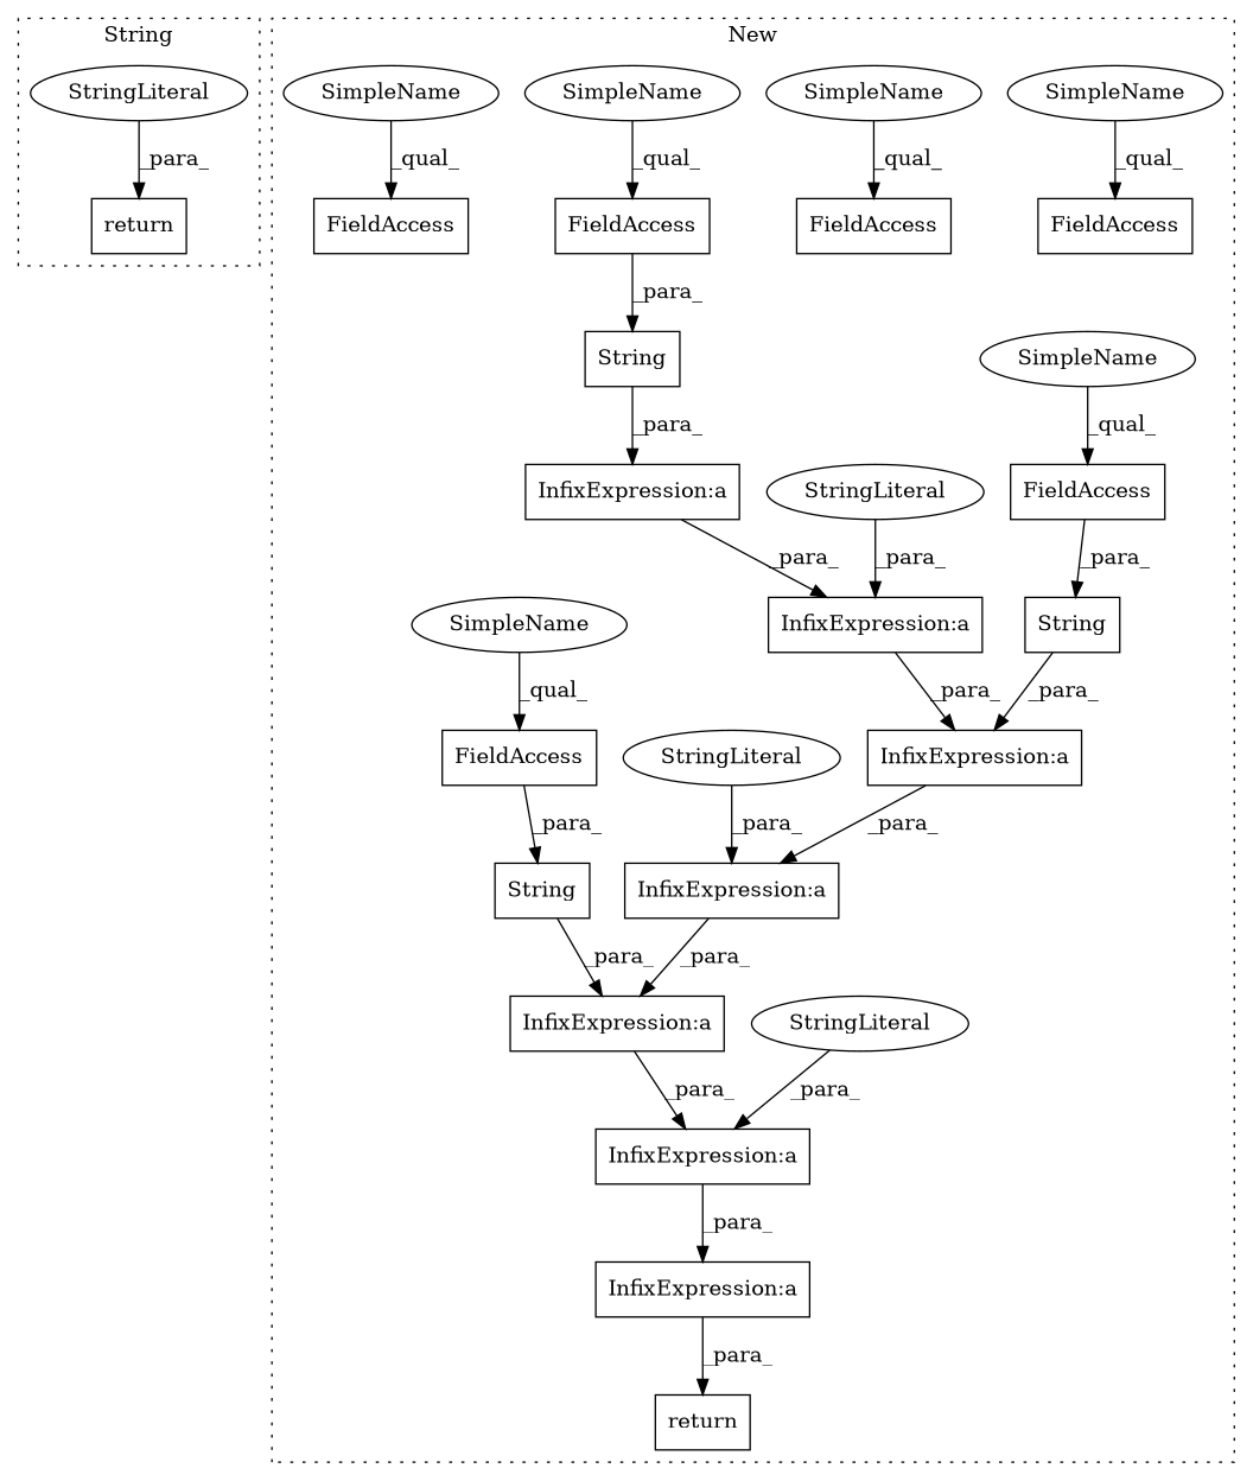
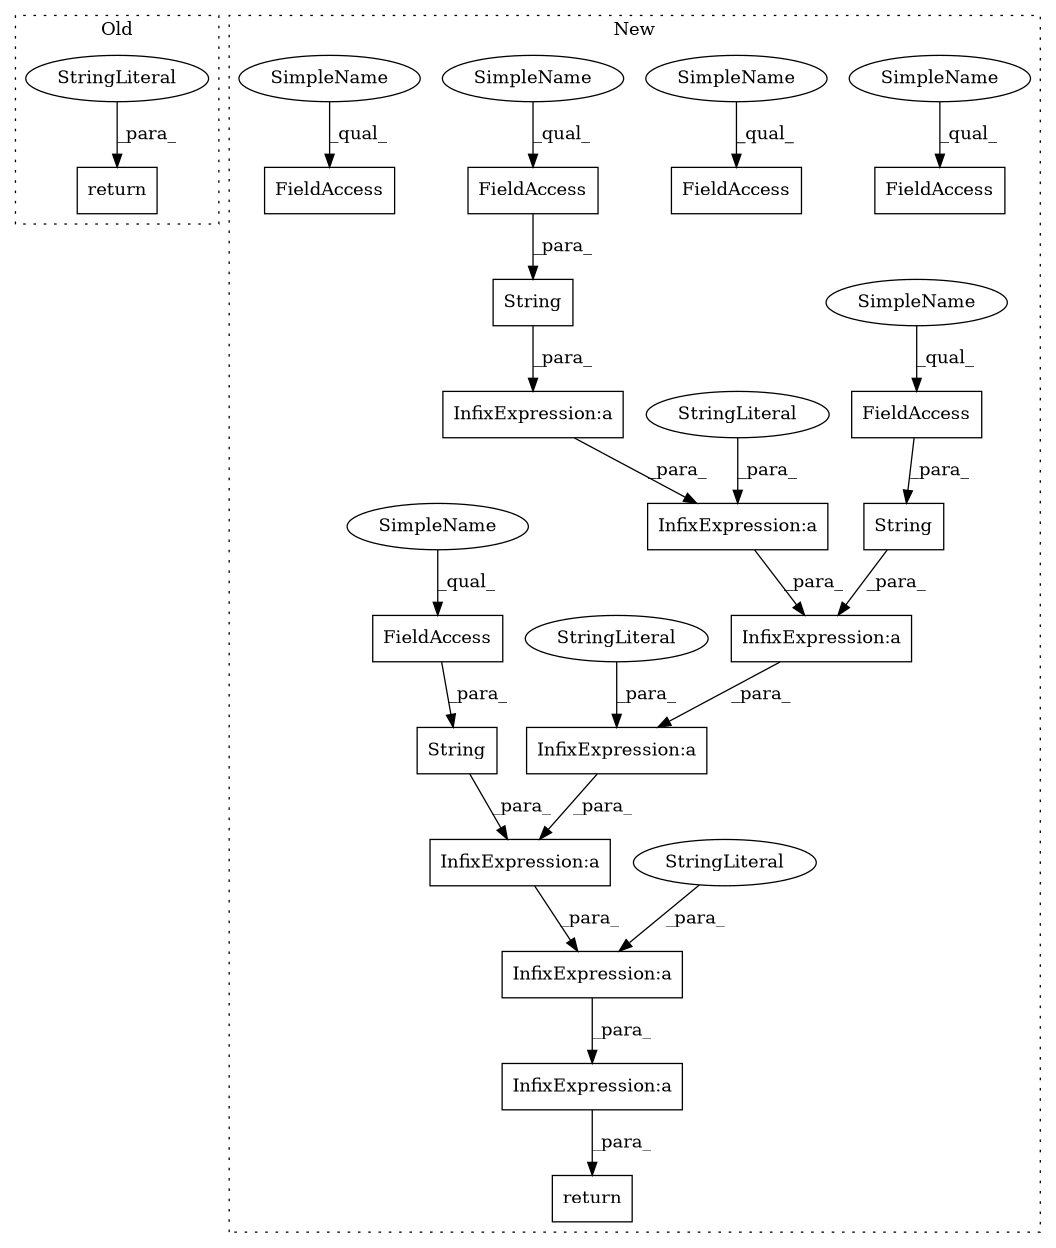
  digraph {
    node [a=27 l=3 s=7953 shape=box]
    n1 [a=41 l=7 label=return s=7899]
    n2 [a=45 l=18 label=StringLiteral s=7906 shape=ellipse]
    n3 [a=32 l="7,1" label=String s="8109,8126"]
    n4 [a=41 l=7 label=return s=7907]
    n5 [a=32 l="7,1" label=String s="7946,7963"]
    n6 [label="InfixExpression:a" s=7965]
    n7 [label="InfixExpression:a" s=8090]
    n8 [a=45 l=12 label=StringLiteral s=8093 shape=ellipse]
    n9 [label="InfixExpression:a" s=8106]
    n10 [a=22 l=10 label=FieldAccess]
    n11 [a=22 l=10 label=FieldAccess s=8116]
    n12 [a=22 l=15 label=FieldAccess s=7991]
    n13 [a=22 l=10 label=FieldAccess s=8034]
    n14 [label="InfixExpression:a" s=8128]
    n15 [label="InfixExpression:a" s=8143]
    n16 [a=45 l=11 label=StringLiteral s=8131 shape=ellipse]
    n17 [label="InfixExpression:a" s=8169]
    n18 [label="InfixExpression:a" s=8194]
    n19 [a=45 l=21 label=StringLiteral s=8172 shape=ellipse]
    n20 [a=22 l=19 label=FieldAccess s=8204]
    n21 [a=22 l=14 label=FieldAccess s=8153]
    n22 [a=32 l="7,1" label=String s="8146,8167"]
    n23 [a=42 l=4 label=SimpleName s=8116 shape=ellipse]
    n24 [a=42 l=4 label=SimpleName s=8204 shape=ellipse]
    n25 [a=42 l=4 label=SimpleName s=8034 shape=ellipse]
    n26 [a=42 l=4 label=SimpleName shape=ellipse]
    n27 [a=42 l=4 label=SimpleName s=8153 shape=ellipse]
    n28 [a=42 l=4 label=SimpleName s=7991 shape=ellipse]
    subgraph cluster_1 {
-     label=String
+     label=Old
      style=dotted
      n1
      n2
    }
    subgraph cluster_2 {
      label=New
      style=dotted
      n3
      n4
      n5
      n6
      n7
      n8
      n9
      n10
      n11
      n12
      n13
      n14
      n15
      n16
      n17
      n18
      n19
      n20
      n21
      n22
      n23
      n24
      n25
      n26
      n27
      n28
    }
    n2 -> n1 [label=_para_]
    n3 -> n9 [label=_para_]
    n5 -> n6 [label=_para_]
    n6 -> n7 [label=_para_]
    n7 -> n9 [label=_para_]
    n8 -> n7 [label=_para_]
    n9 -> n14 [label=_para_]
    n10 -> n5 [label=_para_]
    n11 -> n3 [label=_para_]
    n14 -> n15 [label=_para_]
    n15 -> n17 [label=_para_]
    n16 -> n14 [label=_para_]
    n17 -> n18 [label=_para_]
    n18 -> n4 [label=_para_]
    n19 -> n17 [label=_para_]
    n21 -> n22 [label=_para_]
    n22 -> n15 [label=_para_]
    n23 -> n11 [label=_qual_]
    n24 -> n20 [label=_qual_]
    n25 -> n13 [label=_qual_]
    n26 -> n10 [label=_qual_]
    n27 -> n21 [label=_qual_]
    n28 -> n12 [label=_qual_]
  }
